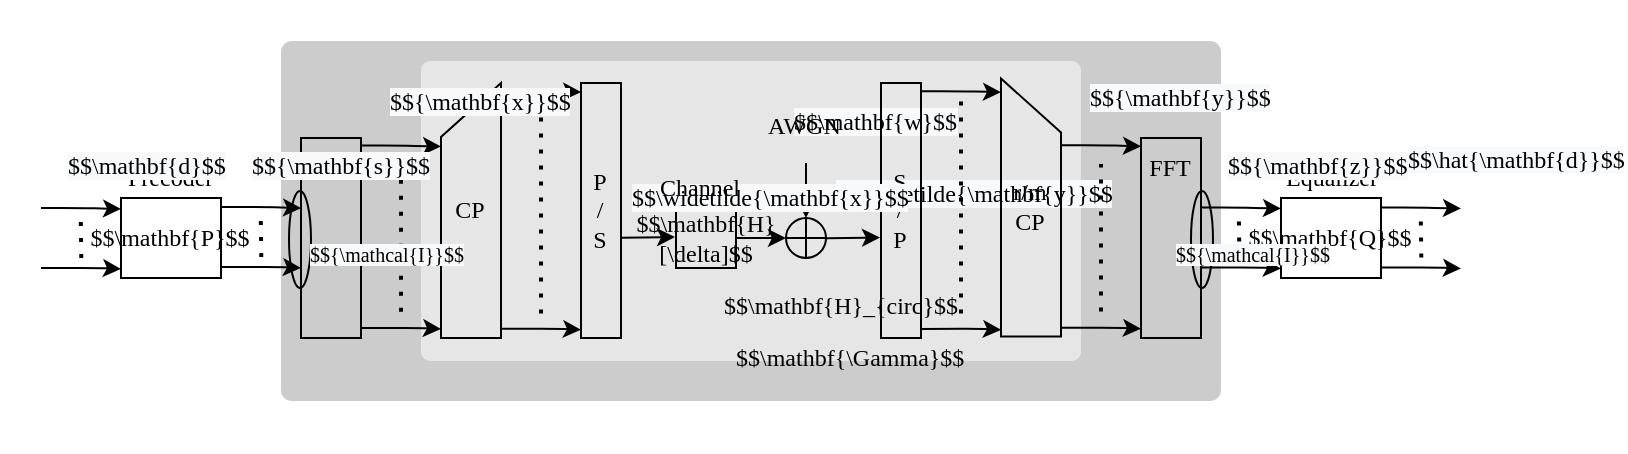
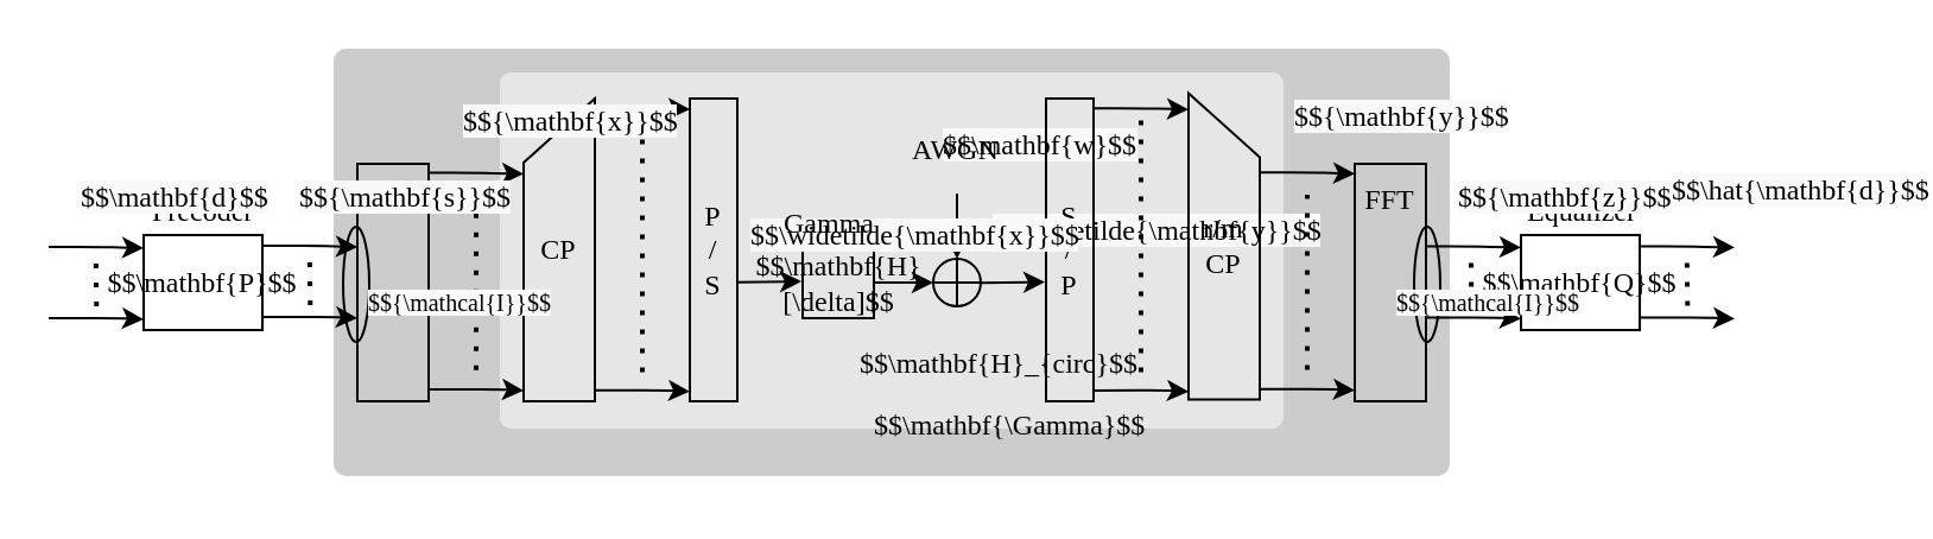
  <mxCell id="0" />
  <mxCell id="1" parent="0" />
  <mxCell id="2" value="" style="rounded=1;whiteSpace=wrap;html=1;strokeColor=none;fillColor=#CCCCCC;arcSize=3;" vertex="1" parent="1"><mxGeometry x="140" y="20" width="470" height="180" as="geometry" /></mxCell>
  <mxCell id="3" value="" style="rounded=1;whiteSpace=wrap;html=1;strokeColor=none;fillColor=#E6E6E6;arcSize=3;" vertex="1" parent="1"><mxGeometry x="210" y="30" width="330" height="150" as="geometry" /></mxCell>
  <mxCell id="4" value="" style="edgeStyle=orthogonalEdgeStyle;orthogonalLoop=1;jettySize=auto;html=1;fontFamily=Times New Roman;" parent="1" edge="1"><mxGeometry relative="1" as="geometry"><mxPoint x="20" y="103.5" as="sourcePoint" /><mxPoint x="60" y="104" as="targetPoint" /><Array as="points"><mxPoint x="40" y="104" /></Array></mxGeometry></mxCell>
  <mxCell id="5" value="&lt;span style=&quot;color: rgb(0, 0, 0); font-size: 12px; font-style: normal; font-weight: 400; letter-spacing: normal; text-align: center; text-indent: 0px; text-transform: none; word-spacing: 0px; display: inline; float: none;&quot;&gt;Precoder&lt;/span&gt;" style="text;whiteSpace=wrap;html=1;fontFamily=Times New Roman;labelBackgroundColor=none;" parent="1" vertex="1"><mxGeometry x="62" y="75" width="49" height="20" as="geometry" /></mxCell>
  <mxCell id="6" value="&lt;span style=&quot;color: rgb(0, 0, 0); font-size: 12px; font-style: normal; font-weight: 400; letter-spacing: normal; text-align: center; text-indent: 0px; text-transform: none; word-spacing: 0px; background-color: rgb(248, 249, 250); display: inline; float: none;&quot;&gt;$$\mathbf{d}$$&lt;/span&gt;" style="text;whiteSpace=wrap;html=1;fontFamily=Times New Roman;" parent="1" vertex="1"><mxGeometry x="32" y="68.5" width="10" height="40" as="geometry" /></mxCell>
  <mxCell id="7" value="$$\mathbf{P}$$" style="rounded=0;whiteSpace=wrap;html=1;aspect=fixed;fontFamily=Times New Roman;" parent="1" vertex="1"><mxGeometry x="60" y="98.5" width="50" height="40" as="geometry" /></mxCell>
  <mxCell id="8" value="P&lt;br&gt;/&lt;br&gt;S" style="rounded=0;whiteSpace=wrap;html=1;fontFamily=Times New Roman;fillColor=none;" parent="1" vertex="1"><mxGeometry x="290" y="41" width="20" height="127.5" as="geometry" /></mxCell>
  <mxCell id="9" style="edgeStyle=orthogonalEdgeStyle;rounded=0;orthogonalLoop=1;jettySize=auto;html=1;entryX=0.855;entryY=0.855;entryDx=0;entryDy=0;entryPerimeter=0;fontSize=24;fontFamily=Times New Roman;" parent="1" source="10" target="12" edge="1"><mxGeometry relative="1" as="geometry" /></mxCell>
  <mxCell id="10" value="&lt;span style=&quot;&quot;&gt;$$\mathbf{H}[\delta]$$&lt;/span&gt;" style="rounded=0;whiteSpace=wrap;html=1;fontFamily=Times New Roman;fillColor=none;" parent="1" vertex="1"><mxGeometry x="337.5" y="103.5" width="30" height="30" as="geometry" /></mxCell>
  <mxCell id="11" value="&lt;span style=&quot;color: rgb(0, 0, 0); font-size: 12px; font-style: normal; font-weight: 400; letter-spacing: normal; text-align: center; text-indent: 0px; text-transform: none; word-spacing: 0px; background-color: rgb(248, 249, 250); display: inline; float: none;&quot;&gt;$$\widetilde{\mathbf{y}}$$&lt;/span&gt;" style="text;whiteSpace=wrap;html=1;fontFamily=Times New Roman;" parent="1" vertex="1"><mxGeometry x="415.5" y="83.25" width="12" height="40" as="geometry" /></mxCell>
  <mxCell id="12" value="" style="verticalLabelPosition=bottom;verticalAlign=top;html=1;shape=mxgraph.flowchart.or;rounded=0;direction=south;rotation=45;fontFamily=Times New Roman;fillColor=none;" parent="1" vertex="1"><mxGeometry x="392.5" y="108.5" width="20" height="20" as="geometry" /></mxCell>
  <mxCell id="13" value="&lt;span style=&quot;color: rgb(0, 0, 0); font-size: 12px; font-style: normal; font-weight: 400; letter-spacing: normal; text-align: center; text-indent: 0px; text-transform: none; word-spacing: 0px; background-color: rgb(248, 249, 250); display: inline; float: none;&quot;&gt;$$\mathbf{w}$$&lt;/span&gt;" style="text;whiteSpace=wrap;html=1;fontFamily=Times New Roman;" parent="1" vertex="1"><mxGeometry x="394.5" y="46.5" width="20" height="40" as="geometry" /></mxCell>
  <mxCell id="14" value="" style="endArrow=classic;html=1;fontSize=24;entryX=0.145;entryY=0.855;entryDx=0;entryDy=0;entryPerimeter=0;fontFamily=Times New Roman;" parent="1" target="12" edge="1"><mxGeometry width="50" height="50" relative="1" as="geometry"><mxPoint x="402.5" y="81" as="sourcePoint" /><mxPoint x="379.5" y="134.5" as="targetPoint" /></mxGeometry></mxCell>
  <mxCell id="15" value="" style="endArrow=none;dashed=1;html=1;dashPattern=1 3;strokeWidth=2;fontFamily=Times New Roman;" parent="1" edge="1"><mxGeometry width="50" height="50" relative="1" as="geometry"><mxPoint x="40.15" y="128.5" as="sourcePoint" /><mxPoint x="39.85" y="106" as="targetPoint" /></mxGeometry></mxCell>
  <mxCell id="16" value="" style="edgeStyle=orthogonalEdgeStyle;orthogonalLoop=1;jettySize=auto;html=1;fontFamily=Times New Roman;" parent="1" edge="1"><mxGeometry relative="1" as="geometry"><mxPoint x="20" y="133.5" as="sourcePoint" /><mxPoint x="60" y="133.98" as="targetPoint" /><Array as="points"><mxPoint x="50" y="134" /><mxPoint x="50" y="134" /></Array></mxGeometry></mxCell>
  <mxCell id="17" value="" style="edgeStyle=orthogonalEdgeStyle;orthogonalLoop=1;jettySize=auto;html=1;fontFamily=Times New Roman;" parent="1" edge="1"><mxGeometry relative="1" as="geometry"><mxPoint x="110" y="103.02" as="sourcePoint" /><mxPoint x="150" y="103.52" as="targetPoint" /><Array as="points"><mxPoint x="130" y="103" /></Array></mxGeometry></mxCell>
  <mxCell id="18" value="" style="endArrow=none;dashed=1;html=1;dashPattern=1 3;strokeWidth=2;fontFamily=Times New Roman;" parent="1" edge="1"><mxGeometry width="50" height="50" relative="1" as="geometry"><mxPoint x="130.15" y="128.02" as="sourcePoint" /><mxPoint x="129.85" y="105.52" as="targetPoint" /></mxGeometry></mxCell>
  <mxCell id="19" value="" style="edgeStyle=orthogonalEdgeStyle;orthogonalLoop=1;jettySize=auto;html=1;fontFamily=Times New Roman;" parent="1" edge="1"><mxGeometry relative="1" as="geometry"><mxPoint x="110" y="133.02" as="sourcePoint" /><mxPoint x="150" y="133.5" as="targetPoint" /><Array as="points"><mxPoint x="140" y="133.52" /><mxPoint x="140" y="133.52" /></Array></mxGeometry></mxCell>
  <mxCell id="20" value="IFFT" style="rounded=0;whiteSpace=wrap;html=1;fontFamily=Times New Roman;horizontal=1;verticalAlign=middle;spacingTop=-70;fillColor=none;" parent="1" vertex="1"><mxGeometry x="150" y="68.5" width="30" height="100" as="geometry" /></mxCell>
  <mxCell id="21" value="" style="edgeStyle=orthogonalEdgeStyle;orthogonalLoop=1;jettySize=auto;html=1;fontFamily=Times New Roman;" parent="1" edge="1"><mxGeometry relative="1" as="geometry"><mxPoint x="180" y="72.25" as="sourcePoint" /><mxPoint x="220" y="72.75" as="targetPoint" /><Array as="points"><mxPoint x="200" y="72.23" /></Array></mxGeometry></mxCell>
  <mxCell id="22" value="" style="edgeStyle=orthogonalEdgeStyle;orthogonalLoop=1;jettySize=auto;html=1;fontFamily=Times New Roman;" parent="1" edge="1"><mxGeometry relative="1" as="geometry"><mxPoint x="180" y="163.52" as="sourcePoint" /><mxPoint x="220" y="164" as="targetPoint" /><Array as="points"><mxPoint x="210" y="164.02" /><mxPoint x="210" y="164.02" /></Array></mxGeometry></mxCell>
  <mxCell id="23" value="" style="endArrow=none;dashed=1;html=1;dashPattern=1 3;strokeWidth=2;fontFamily=Times New Roman;" parent="1" edge="1"><mxGeometry width="50" height="50" relative="1" as="geometry"><mxPoint x="200" y="155.38" as="sourcePoint" /><mxPoint x="200" y="81.63" as="targetPoint" /></mxGeometry></mxCell>
  <mxCell id="24" value="&lt;span&gt;CP&lt;/span&gt;" style="shape=manualInput;whiteSpace=wrap;html=1;size=27;fontFamily=Times New Roman;fillColor=none;" parent="1" vertex="1"><mxGeometry x="220" y="41" width="30" height="127.5" as="geometry" /></mxCell>
  <mxCell id="25" value="" style="edgeStyle=orthogonalEdgeStyle;orthogonalLoop=1;jettySize=auto;html=1;fontFamily=Times New Roman;" parent="1" edge="1"><mxGeometry relative="1" as="geometry"><mxPoint x="250" y="45.03" as="sourcePoint" /><mxPoint x="290" y="45.53" as="targetPoint" /><Array as="points"><mxPoint x="270" y="45.01" /></Array></mxGeometry></mxCell>
  <mxCell id="26" value="" style="edgeStyle=orthogonalEdgeStyle;orthogonalLoop=1;jettySize=auto;html=1;fontFamily=Times New Roman;" parent="1" edge="1"><mxGeometry relative="1" as="geometry"><mxPoint x="250" y="163.89" as="sourcePoint" /><mxPoint x="290" y="164.37" as="targetPoint" /><Array as="points"><mxPoint x="280" y="164.39" /><mxPoint x="280" y="164.39" /></Array></mxGeometry></mxCell>
  <mxCell id="27" value="" style="endArrow=none;dashed=1;html=1;dashPattern=1 3;strokeWidth=2;fontFamily=Times New Roman;" parent="1" edge="1"><mxGeometry width="50" height="50" relative="1" as="geometry"><mxPoint x="270" y="156.25" as="sourcePoint" /><mxPoint x="270" y="48.75" as="targetPoint" /></mxGeometry></mxCell>
  <mxCell id="28" value="S&lt;br&gt;/&lt;br&gt;P" style="rounded=0;whiteSpace=wrap;html=1;fontFamily=Times New Roman;fillColor=none;" parent="1" vertex="1"><mxGeometry x="440" y="41" width="20" height="127.5" as="geometry" /></mxCell>
  <mxCell id="29" value="" style="edgeStyle=orthogonalEdgeStyle;orthogonalLoop=1;jettySize=auto;html=1;fontFamily=Times New Roman;" parent="1" edge="1"><mxGeometry relative="1" as="geometry"><mxPoint x="460" y="45.08" as="sourcePoint" /><mxPoint x="500" y="45.58" as="targetPoint" /><Array as="points"><mxPoint x="480" y="45.06" /></Array></mxGeometry></mxCell>
  <mxCell id="30" value="" style="edgeStyle=orthogonalEdgeStyle;orthogonalLoop=1;jettySize=auto;html=1;fontFamily=Times New Roman;" parent="1" edge="1"><mxGeometry relative="1" as="geometry"><mxPoint x="460" y="163.94" as="sourcePoint" /><mxPoint x="500" y="164.42" as="targetPoint" /><Array as="points"><mxPoint x="490" y="164.44" /><mxPoint x="490" y="164.44" /></Array></mxGeometry></mxCell>
  <mxCell id="31" value="" style="endArrow=none;dashed=1;html=1;dashPattern=1 3;strokeWidth=2;fontFamily=Times New Roman;" parent="1" edge="1"><mxGeometry width="50" height="50" relative="1" as="geometry"><mxPoint x="480" y="156.3" as="sourcePoint" /><mxPoint x="480" y="48.8" as="targetPoint" /></mxGeometry></mxCell>
  <mxCell id="32" value="&lt;span&gt;r/m&lt;br&gt;CP&lt;/span&gt;" style="shape=manualInput;whiteSpace=wrap;html=1;size=27;flipH=1;fontFamily=Times New Roman;fillColor=none;" parent="1" vertex="1"><mxGeometry x="500" y="38.75" width="30" height="129" as="geometry" /></mxCell>
  <mxCell id="33" value="" style="edgeStyle=orthogonalEdgeStyle;orthogonalLoop=1;jettySize=auto;html=1;fontFamily=Times New Roman;" parent="1" edge="1"><mxGeometry relative="1" as="geometry"><mxPoint x="530" y="72.14" as="sourcePoint" /><mxPoint x="570" y="72.64" as="targetPoint" /><Array as="points"><mxPoint x="550" y="72.12" /></Array></mxGeometry></mxCell>
  <mxCell id="34" value="" style="edgeStyle=orthogonalEdgeStyle;orthogonalLoop=1;jettySize=auto;html=1;fontFamily=Times New Roman;" parent="1" edge="1"><mxGeometry relative="1" as="geometry"><mxPoint x="530" y="163.41" as="sourcePoint" /><mxPoint x="570" y="163.89" as="targetPoint" /><Array as="points"><mxPoint x="560" y="163.91" /><mxPoint x="560" y="163.91" /></Array></mxGeometry></mxCell>
  <mxCell id="35" value="" style="endArrow=none;dashed=1;html=1;dashPattern=1 3;strokeWidth=2;fontFamily=Times New Roman;" parent="1" edge="1"><mxGeometry width="50" height="50" relative="1" as="geometry"><mxPoint x="550" y="155.27" as="sourcePoint" /><mxPoint x="550" y="81.52" as="targetPoint" /></mxGeometry></mxCell>
  <mxCell id="36" value="FFT" style="rounded=0;whiteSpace=wrap;html=1;fontFamily=Times New Roman;spacingTop=-70;fillColor=none;" parent="1" vertex="1"><mxGeometry x="570" y="68.5" width="30" height="100" as="geometry" /></mxCell>
  <mxCell id="37" value="" style="edgeStyle=orthogonalEdgeStyle;orthogonalLoop=1;jettySize=auto;html=1;fontFamily=Times New Roman;" parent="1" edge="1"><mxGeometry relative="1" as="geometry"><mxPoint x="600" y="103.26" as="sourcePoint" /><mxPoint x="640" y="103.76" as="targetPoint" /><Array as="points"><mxPoint x="620" y="103.24" /></Array></mxGeometry></mxCell>
  <mxCell id="38" value="" style="edgeStyle=orthogonalEdgeStyle;orthogonalLoop=1;jettySize=auto;html=1;fontFamily=Times New Roman;" parent="1" edge="1"><mxGeometry relative="1" as="geometry"><mxPoint x="600" y="133.26" as="sourcePoint" /><mxPoint x="640" y="133.74" as="targetPoint" /><Array as="points"><mxPoint x="630" y="133.76" /><mxPoint x="630" y="133.76" /></Array></mxGeometry></mxCell>
  <mxCell id="39" value="" style="endArrow=none;dashed=1;html=1;dashPattern=1 3;strokeWidth=2;fontFamily=Times New Roman;" parent="1" edge="1"><mxGeometry width="50" height="50" relative="1" as="geometry"><mxPoint x="619.2" y="128.25" as="sourcePoint" /><mxPoint x="618.9" y="105.75" as="targetPoint" /></mxGeometry></mxCell>
  <mxCell id="40" value="$$\mathbf{Q}$$" style="rounded=0;whiteSpace=wrap;html=1;aspect=fixed;fontFamily=Times New Roman;" parent="1" vertex="1"><mxGeometry x="640" y="98.5" width="50" height="40" as="geometry" /></mxCell>
  <mxCell id="41" value="&lt;span style=&quot;color: rgb(0, 0, 0); font-size: 12px; font-style: normal; font-weight: 400; letter-spacing: normal; text-align: center; text-indent: 0px; text-transform: none; word-spacing: 0px; display: inline; float: none;&quot;&gt;Equalizer&lt;/span&gt;" style="text;whiteSpace=wrap;html=1;fontFamily=Times New Roman;labelBackgroundColor=none;" parent="1" vertex="1"><mxGeometry x="640.5" y="75" width="49" height="20" as="geometry" /></mxCell>
  <mxCell id="42" value="" style="edgeStyle=orthogonalEdgeStyle;orthogonalLoop=1;jettySize=auto;html=1;fontFamily=Times New Roman;" parent="1" edge="1"><mxGeometry relative="1" as="geometry"><mxPoint x="690" y="103.26" as="sourcePoint" /><mxPoint x="730" y="103.76" as="targetPoint" /><Array as="points"><mxPoint x="710" y="103.76" /></Array></mxGeometry></mxCell>
  <mxCell id="43" value="" style="endArrow=none;dashed=1;html=1;dashPattern=1 3;strokeWidth=2;fontFamily=Times New Roman;" parent="1" edge="1"><mxGeometry width="50" height="50" relative="1" as="geometry"><mxPoint x="710.15" y="128.26" as="sourcePoint" /><mxPoint x="709.85" y="105.76" as="targetPoint" /></mxGeometry></mxCell>
  <mxCell id="44" value="" style="edgeStyle=orthogonalEdgeStyle;orthogonalLoop=1;jettySize=auto;html=1;fontFamily=Times New Roman;" parent="1" edge="1"><mxGeometry relative="1" as="geometry"><mxPoint x="690" y="133.26" as="sourcePoint" /><mxPoint x="730" y="133.74" as="targetPoint" /><Array as="points"><mxPoint x="720" y="133.76" /><mxPoint x="720" y="133.76" /></Array></mxGeometry></mxCell>
  <mxCell id="45" value="&lt;span style=&quot;color: rgb(0, 0, 0); font-size: 12px; font-style: normal; font-weight: 400; letter-spacing: normal; text-align: center; text-indent: 0px; text-transform: none; word-spacing: 0px; background-color: rgb(248, 249, 250); display: inline; float: none;&quot;&gt;$$\hat{\mathbf{d}}$$&lt;/span&gt;" style="text;whiteSpace=wrap;html=1;fontFamily=Times New Roman;" parent="1" vertex="1"><mxGeometry x="702.15" y="66" width="20" height="40" as="geometry" /></mxCell>
  <mxCell id="46" value="&lt;span style=&quot;color: rgb(0, 0, 0); font-size: 12px; font-style: normal; font-weight: 400; letter-spacing: normal; text-align: center; text-indent: 0px; text-transform: none; word-spacing: 0px; background-color: rgb(248, 249, 250); display: inline; float: none;&quot;&gt;$$\widetilde{\mathbf{x}}$$&lt;/span&gt;" style="text;whiteSpace=wrap;html=1;fontFamily=Times New Roman;" parent="1" vertex="1"><mxGeometry x="314" y="85.25" width="12" height="40" as="geometry" /></mxCell>
- <mxCell id="47" value="&lt;span style=&quot;color: rgb(0, 0, 0); font-size: 12px; font-style: normal; font-weight: 400; letter-spacing: normal; text-align: center; text-indent: 0px; text-transform: none; word-spacing: 0px; display: inline; float: none;&quot;&gt;Channel&lt;/span&gt;" style="text;whiteSpace=wrap;html=1;fontFamily=Times New Roman;labelBackgroundColor=none;" parent="1" vertex="1"><mxGeometry x="328" y="80" width="49" height="20" as="geometry" /></mxCell>
+ <mxCell id="47" value="&lt;span style=&quot;color: rgb(0, 0, 0); font-size: 12px; font-style: normal; font-weight: 400; letter-spacing: normal; text-align: center; text-indent: 0px; text-transform: none; word-spacing: 0px; display: inline; float: none;&quot;&gt;Gamma&lt;/span&gt;" style="text;whiteSpace=wrap;html=1;fontFamily=Times New Roman;labelBackgroundColor=none;" parent="1" vertex="1"><mxGeometry x="328" y="80" width="49" height="20" as="geometry" /></mxCell>
  <mxCell id="48" value="&lt;span style=&quot;color: rgb(0, 0, 0); font-size: 12px; font-style: normal; font-weight: 400; letter-spacing: normal; text-align: center; text-indent: 0px; text-transform: none; word-spacing: 0px; background-color: rgb(248, 249, 250); display: inline; float: none;&quot;&gt;$${\mathbf{x}}$$&lt;/span&gt;" style="text;whiteSpace=wrap;html=1;fontFamily=Times New Roman;" parent="1" vertex="1"><mxGeometry x="193" y="36.5" width="12" height="40" as="geometry" /></mxCell>
  <mxCell id="49" value="&lt;span style=&quot;color: rgb(0, 0, 0); font-size: 12px; font-style: normal; font-weight: 400; letter-spacing: normal; text-align: center; text-indent: 0px; text-transform: none; word-spacing: 0px; background-color: rgb(248, 249, 250); display: inline; float: none;&quot;&gt;$${\mathbf{y}}$$&lt;/span&gt;" style="text;whiteSpace=wrap;html=1;fontFamily=Times New Roman;" parent="1" vertex="1"><mxGeometry x="543" y="35" width="12" height="40" as="geometry" /></mxCell>
  <mxCell id="50" value="&lt;span style=&quot;color: rgb(0, 0, 0); font-size: 12px; font-style: normal; font-weight: 400; letter-spacing: normal; text-align: center; text-indent: 0px; text-transform: none; word-spacing: 0px; background-color: rgb(248, 249, 250); display: inline; float: none;&quot;&gt;$${\mathbf{z}}$$&lt;/span&gt;" style="text;whiteSpace=wrap;html=1;fontFamily=Times New Roman;" parent="1" vertex="1"><mxGeometry x="612" y="68.5" width="12" height="40" as="geometry" /></mxCell>
  <mxCell id="51" value="&lt;span style=&quot;color: rgb(0, 0, 0); font-size: 12px; font-style: normal; font-weight: 400; letter-spacing: normal; text-align: center; text-indent: 0px; text-transform: none; word-spacing: 0px; background-color: rgb(248, 249, 250); display: inline; float: none;&quot;&gt;$${\mathbf{s}}$$&lt;/span&gt;" style="text;whiteSpace=wrap;html=1;fontFamily=Times New Roman;" parent="1" vertex="1"><mxGeometry x="124" y="68.5" width="12" height="40" as="geometry" /></mxCell>
  <mxCell id="52" value="" style="endArrow=classic;html=1;fontFamily=Times New Roman;" parent="1" edge="1"><mxGeometry width="50" height="50" relative="1" as="geometry"><mxPoint x="310" y="118.38" as="sourcePoint" /><mxPoint x="337" y="118" as="targetPoint" /></mxGeometry></mxCell>
  <mxCell id="53" value="" style="endArrow=classic;html=1;fontFamily=Times New Roman;" parent="1" edge="1"><mxGeometry width="50" height="50" relative="1" as="geometry"><mxPoint x="412.5" y="118.65" as="sourcePoint" /><mxPoint x="439.5" y="118.27" as="targetPoint" /></mxGeometry></mxCell>
  <mxCell id="54" value="&lt;span style=&quot;color: rgb(0, 0, 0); font-size: 12px; font-style: normal; font-weight: 400; letter-spacing: normal; text-align: center; text-indent: 0px; text-transform: none; word-spacing: 0px; display: inline; float: none;&quot;&gt;AWGN&lt;/span&gt;" style="text;whiteSpace=wrap;html=1;fontFamily=Times New Roman;labelBackgroundColor=none;" parent="1" vertex="1"><mxGeometry x="382" y="48.5" width="39" height="20" as="geometry" /></mxCell>
  <mxCell id="55" value="" style="ellipse;whiteSpace=wrap;html=1;fontFamily=Times New Roman;fillColor=none;" parent="1" vertex="1"><mxGeometry x="144" y="95" width="11" height="48.5" as="geometry" /></mxCell>
  <mxCell id="56" value="&lt;span style=&quot;color: rgb(0, 0, 0); font-size: 10px; font-style: normal; letter-spacing: normal; text-align: center; text-indent: 0px; text-transform: none; word-spacing: 0px; background-color: rgb(248, 249, 250); display: inline; float: none;&quot;&gt;$${\mathcal{I}}$$&lt;/span&gt;" style="text;whiteSpace=wrap;html=1;fontFamily=Times New Roman;fontStyle=0;fontSize=10;" parent="1" vertex="1"><mxGeometry x="153" y="114.5" width="12" height="40" as="geometry" /></mxCell>
  <mxCell id="57" value="" style="ellipse;whiteSpace=wrap;html=1;fontFamily=Times New Roman;fillColor=none;" parent="1" vertex="1"><mxGeometry x="595" y="95" width="11" height="48.5" as="geometry" /></mxCell>
  <mxCell id="58" value="&lt;span style=&quot;color: rgb(0, 0, 0); font-size: 10px; font-style: normal; letter-spacing: normal; text-align: center; text-indent: 0px; text-transform: none; word-spacing: 0px; background-color: rgb(248, 249, 250); display: inline; float: none;&quot;&gt;$${\mathcal{I}}$$&lt;/span&gt;" style="text;whiteSpace=wrap;html=1;fontFamily=Times New Roman;fontStyle=0;fontSize=10;" parent="1" vertex="1"><mxGeometry x="586" y="114.5" width="12" height="40" as="geometry" /></mxCell>
  <mxCell id="59" value="&lt;span style=&quot;text-align: center&quot;&gt;$$\mathbf{H}_{circ}$$&lt;/span&gt;" style="text;whiteSpace=wrap;html=1;fontFamily=Times New Roman;" vertex="1" parent="1"><mxGeometry x="359.5" y="138.5" width="31" height="40" as="geometry" /></mxCell>
  <mxCell id="60" value="&lt;span style=&quot;text-align: center&quot;&gt;$$\mathbf{\Gamma}$$&lt;/span&gt;" style="text;whiteSpace=wrap;html=1;fontFamily=Times New Roman;" vertex="1" parent="1"><mxGeometry x="365.5" y="165" width="16.5" height="40" as="geometry" /></mxCell>
